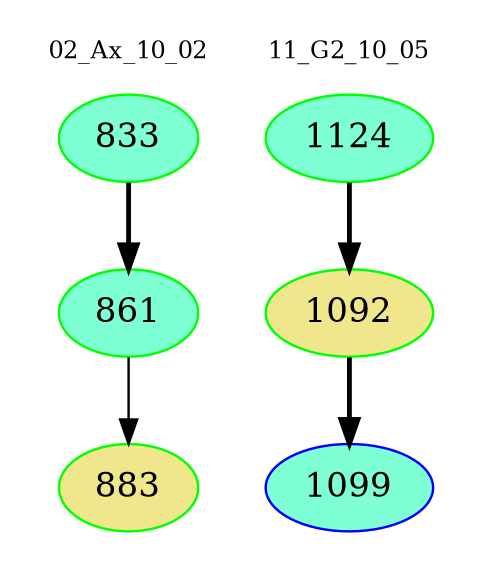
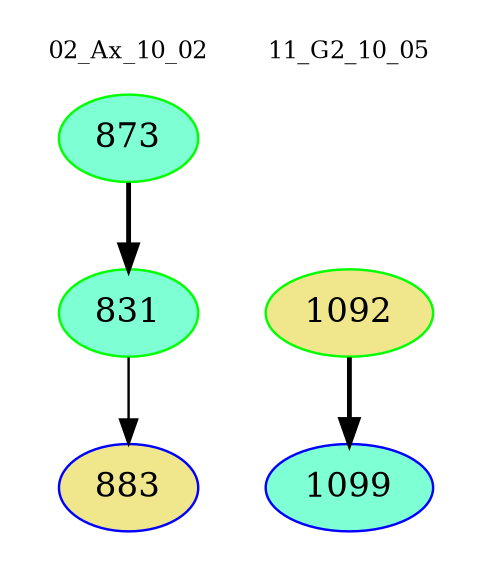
  digraph {
    node [color=green fillcolor=aquamarine style=filled]
    edge [color=black style=bold]
-   n1 [label=833]
-   n2 [label=861]
-   n3 [fillcolor=khaki label=883]
-   n4 [label=1124]
+   n1 [label=873]
+   n2 [label=831]
+   n3 [color=blue fillcolor=khaki label=883]
    n5 [fillcolor=khaki label=1092]
    n6 [color=blue label=1099]
    subgraph cluster_1 {
      color=white
      fontsize=10
      label="02_Ax_10_02"
      n1
      n2
      n3
    }
    subgraph cluster_2 {
      color=white
      fontsize=10
      label="11_G2_10_05"
-     n4
      n5
      n6
    }
    n1 -> n2
    n2 -> n3 [style=solid]
-   n4 -> n5
    n5 -> n6
  }
